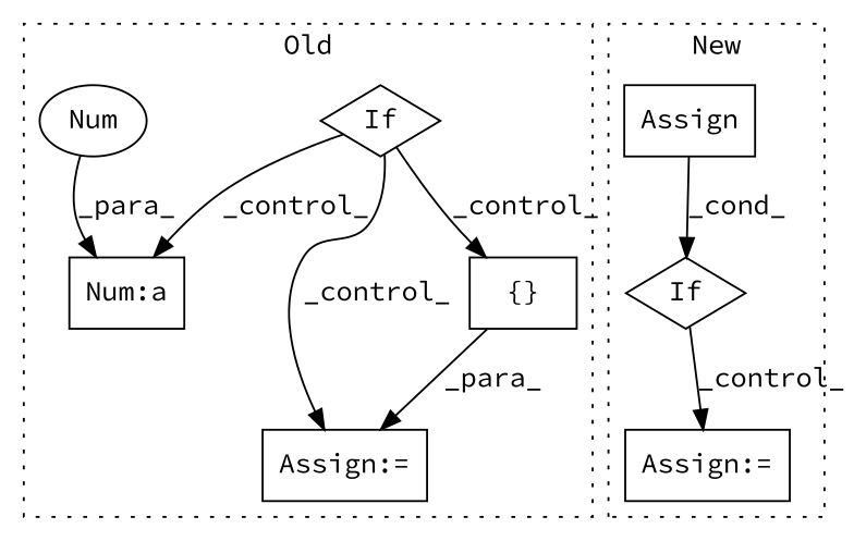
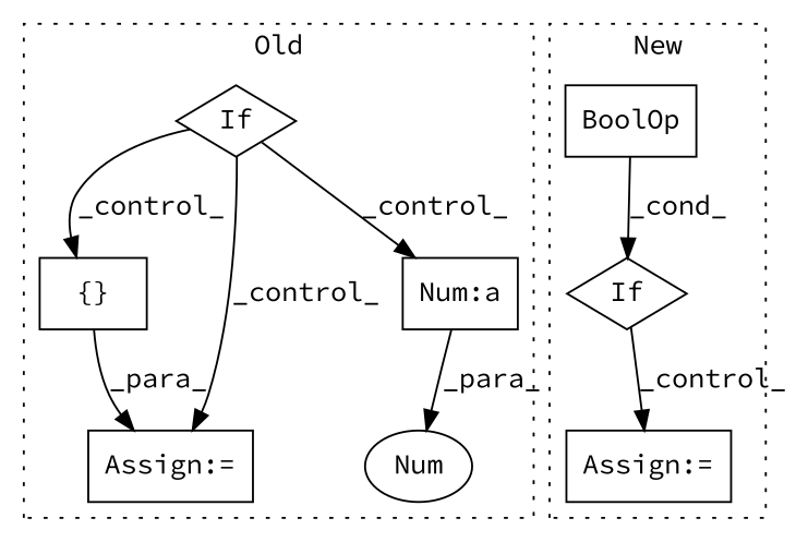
  digraph {
    fontname="Source Code Pro"
    node [a=68 fontname="Source Code Pro" l=3 shape=box]
    edge [fontname="Source Code Pro"]
    n1 [a=59 l="1,0" label="{}" s="2419,2432"]
    n2 [label="Assign:=" s=2406]
    n3 [a=96 l="3,14" label=If s="2187,2211" shape=diamond]
    n4 [a=82 label="Num:a" s=2467]
    n5 [a=76 label=Num s=2464 shape=ellipse]
-   n6 [a=72 l=55 label=Assign s=2452]
+   n6 [a=72 l=55 label=BoolOp s=2452]
    n7 [a=96 l="3,14" label=If s="2449,2507" shape=diamond]
    n8 [l=14 label="Assign:=" s=2526]
    subgraph cluster_1 {
      label=Old
      style=dotted
      n1
      n2
      n3
      n4
      n5
    }
    subgraph cluster_2 {
      label=New
      style=dotted
      n6
      n7
      n8
    }
    n1 -> n2 [label=_para_]
    n3 -> n1 [label=_control_]
    n3 -> n2 [label=_control_]
    n3 -> n4 [label=_control_]
-   n5 -> n4 [label=_para_]
+   n4 -> n5 [label=_para_]
    n6 -> n7 [label=_cond_]
    n7 -> n8 [label=_control_]
  }
